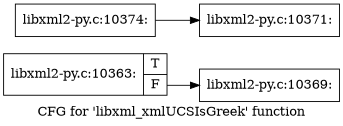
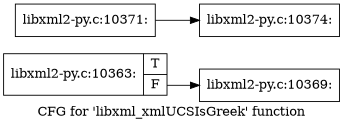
  digraph {
    label="CFG for 'libxml_xmlUCSIsGreek' function"
    rankdir=LR
    node [shape=record]
    n1 [label="{libxml2-py.c:10363:|{<s0>T|<s1>F}}"]
    n2 [label="{libxml2-py.c:10369:}"]
    n3 [label="{libxml2-py.c:10371:}"]
    n4 [label="{libxml2-py.c:10374:}"]
    n1 -> n2 [tailport=s1]
-   n4 -> n3
+   n3 -> n4
  }
